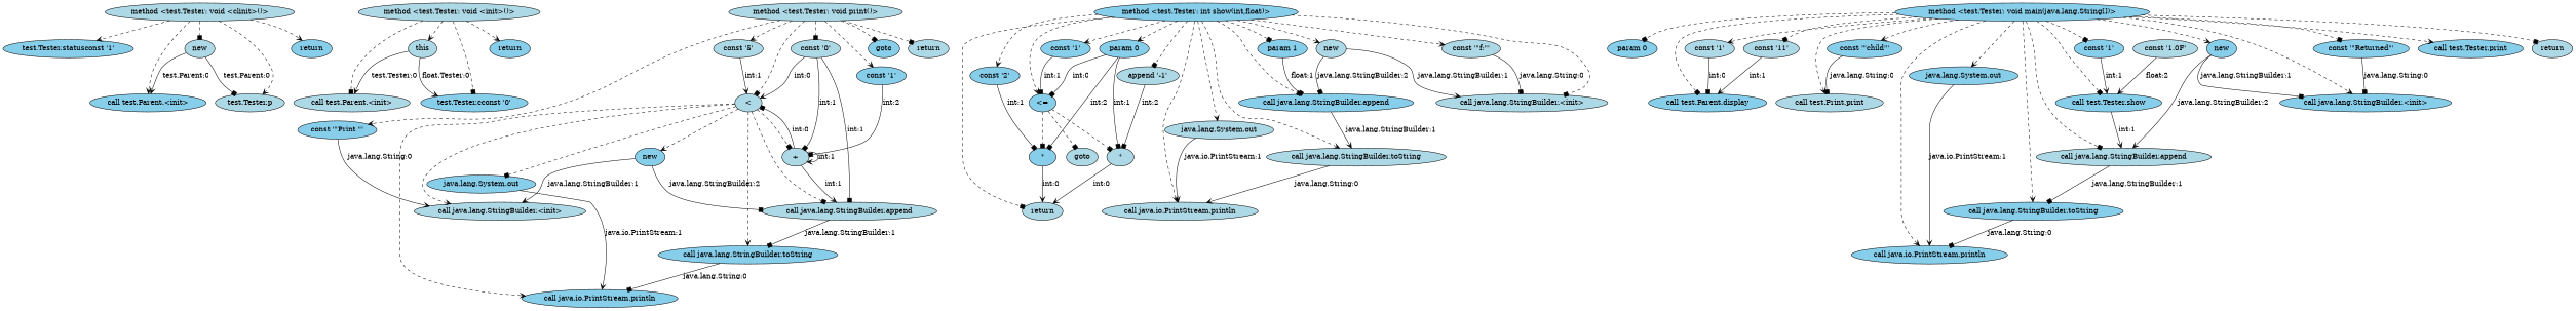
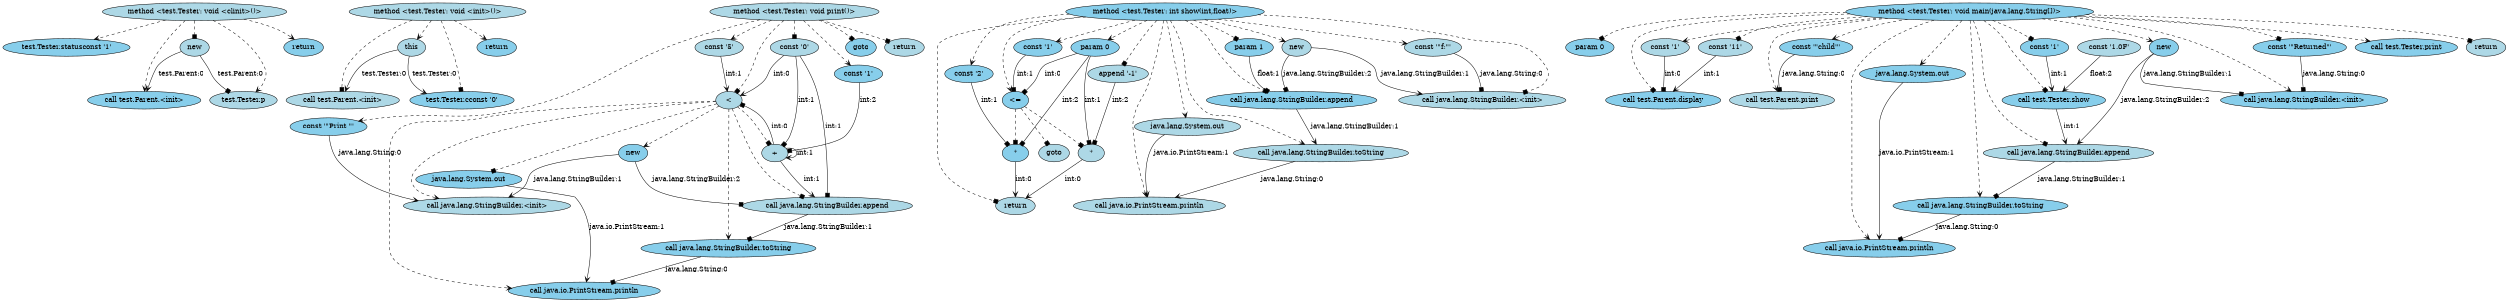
  digraph {
    node [fillcolor=skyblue style=filled]
    edge [arrowhead=vee style=dashed]
    n1 [fillcolor=lightblue label="method <test.Tester: void <clinit>()>"]
    n2 [label="test.Tester.statusconst '1'"]
    n3 [fillcolor=lightblue label=new]
    n4 [label="call test.Parent.<init>"]
    n5 [fillcolor=lightblue label="test.Tester.p"]
    n6 [label=return]
    n7 [fillcolor=lightblue label="method <test.Tester: void <init>()>"]
    n8 [fillcolor=lightblue label=this]
    n9 [fillcolor=lightblue label="call test.Parent.<init>"]
    n10 [label="test.Tester.cconst '0'"]
    n11 [label=return]
    n12 [fillcolor=lightblue label="method <test.Tester: void print()>"]
    n13 [fillcolor=lightblue label="const '0'"]
    n14 [label=goto]
    n15 [label="const '\"Print \"'"]
    n16 [label="const '1'"]
    n17 [fillcolor=lightblue label="<"]
    n18 [fillcolor=lightblue label="const '5'"]
    n19 [fillcolor=lightblue label=return]
    n20 [fillcolor=lightblue label="call java.lang.StringBuilder.append"]
    n21 [fillcolor=lightblue label="+"]
    n22 [fillcolor=lightblue label="call java.lang.StringBuilder.<init>"]
    n23 [label="java.lang.System.out"]
    n24 [label="call java.io.PrintStream.println"]
    n25 [label=new]
    n26 [label="call java.lang.StringBuilder.toString"]
    n27 [label="method <test.Tester: int show(int,float)>"]
    n28 [label="param 0"]
    n29 [label="param 1"]
    n30 [label="<="]
    n31 [label="const '1'"]
    n32 [label="const '2'"]
    n33 [fillcolor=lightblue label="append '-1'"]
    n34 [fillcolor=lightblue label="java.lang.System.out"]
    n35 [fillcolor=lightblue label=new]
    n36 [fillcolor=lightblue label="call java.lang.StringBuilder.<init>"]
    n37 [fillcolor=lightblue label="const '\"f:\"'"]
    n38 [label="call java.lang.StringBuilder.append"]
    n39 [fillcolor=lightblue label="call java.lang.StringBuilder.toString"]
    n40 [fillcolor=lightblue label="call java.io.PrintStream.println"]
    n41 [fillcolor=lightblue label=return]
    n42 [label="*"]
    n43 [fillcolor=lightblue label="*"]
    n44 [fillcolor=lightblue label=goto]
    n45 [label="method <test.Tester: void main(java.lang.String[])>"]
    n46 [label="param 0"]
    n47 [label="call test.Parent.display"]
    n48 [fillcolor=lightblue label="const '1'"]
    n49 [fillcolor=lightblue label="const '11'"]
-   n50 [fillcolor=lightblue label="call test.Print.print"]
+   n50 [fillcolor=lightblue label="call test.Parent.print"]
    n51 [label="const '\"child\"'"]
    n52 [label="call test.Tester.show"]
    n53 [label="const '1'"]
    n54 [label="call test.Tester.print"]
    n55 [label="java.lang.System.out"]
    n56 [label=new]
    n57 [label="call java.lang.StringBuilder.<init>"]
    n58 [label="const '\"Returned\"'"]
    n59 [fillcolor=lightblue label="call java.lang.StringBuilder.append"]
    n60 [label="call java.lang.StringBuilder.toString"]
    n61 [label="call java.io.PrintStream.println"]
    n62 [fillcolor=lightblue label=return]
    n63 [fillcolor=lightblue label="const '1.0F'"]
    n1 -> n2
    n1 -> n3 [arrowhead=box]
    n1 -> n4
    n1 -> n5
    n1 -> n6
    n3 -> n4 [label="test.Parent:0" style=""]
    n3 -> n5 [arrowhead=box label="test.Parent:0" style=""]
    n7 -> n8
    n7 -> n9 [arrowhead=box]
    n7 -> n10 [arrowhead=box]
    n7 -> n11
    n8 -> n9 [label="test.Tester:0" style=""]
-   n8 -> n10 [label="float.Tester:0" style=""]
+   n8 -> n10 [label="test.Tester:0" style=""]
    n12 -> n13 [arrowhead=box]
    n12 -> n14 [arrowhead=box]
    n12 -> n15
    n12 -> n16
    n12 -> n17 [arrowhead=box]
    n12 -> n18
    n12 -> n19 [arrowhead=box]
    n13 -> n17 [label="int:0" style=""]
    n13 -> n20 [arrowhead=box label="int:1" style=""]
    n13 -> n21 [arrowhead=box label="int:1" style=""]
    n15 -> n22 [label="java.lang.String:0" style=""]
    n16 -> n21 [arrowhead=box label="int:2" style=""]
    n17 -> n20 [arrowhead=box]
    n17 -> n21 [arrowhead=box]
    n17 -> n22
    n17 -> n23 [arrowhead=box]
    n17 -> n24
    n17 -> n25
    n17 -> n26
    n18 -> n17 [label="int:1" style=""]
    n20 -> n26 [arrowhead=box label="java.lang.StringBuilder:1" style=""]
    n21 -> n17 [arrowhead=box label="int:0" style=""]
    n21 -> n20 [label="int:1" style=""]
    n21 -> n21 [label="int:1" style=""]
    n23 -> n24 [label="java.io.PrintStream:1" style=""]
    n25 -> n20 [arrowhead=box label="java.lang.StringBuilder:2" style=""]
    n25 -> n22 [label="java.lang.StringBuilder:1" style=""]
    n26 -> n24 [arrowhead=box label="java.lang.String:0" style=""]
    n27 -> n28
    n27 -> n29 [arrowhead=box]
    n27 -> n30
    n27 -> n31
    n27 -> n32
    n27 -> n33 [arrowhead=box]
    n27 -> n34
    n27 -> n35
    n27 -> n36 [arrowhead=box]
    n27 -> n37
    n27 -> n38 [arrowhead=box]
    n27 -> n39
    n27 -> n40
    n27 -> n41 [arrowhead=box]
    n28 -> n30 [arrowhead=box label="int:0" style=""]
    n28 -> n42 [arrowhead=box label="int:2" style=""]
    n28 -> n43 [arrowhead=box label="int:1" style=""]
    n29 -> n38 [arrowhead=box label="float:1" style=""]
    n30 -> n42 [arrowhead=box]
    n30 -> n43 [arrowhead=box]
    n30 -> n44 [arrowhead=box]
    n31 -> n30 [arrowhead=box label="int:1" style=""]
    n32 -> n42 [arrowhead=box label="int:1" style=""]
    n33 -> n43 [arrowhead=box label="int:2" style=""]
    n34 -> n40 [label="java.io.PrintStream:1" style=""]
    n35 -> n36 [label="java.lang.StringBuilder:1" style=""]
    n35 -> n38 [arrowhead=box label="java.lang.StringBuilder:2" style=""]
    n37 -> n36 [arrowhead=box label="java.lang.String:0" style=""]
    n38 -> n39 [label="java.lang.StringBuilder:1" style=""]
    n39 -> n40 [label="java.lang.String:0" style=""]
    n42 -> n41 [label="int:0" style=""]
    n43 -> n41 [label="int:0" style=""]
    n45 -> n46 [arrowhead=box]
    n45 -> n47 [arrowhead=box]
    n45 -> n48
    n45 -> n49 [arrowhead=box]
    n45 -> n50
    n45 -> n51
    n45 -> n52 [arrowhead=box]
    n45 -> n53 [arrowhead=box]
    n45 -> n54
    n45 -> n55
    n45 -> n56
    n45 -> n57
    n45 -> n58 [arrowhead=box]
    n45 -> n59 [arrowhead=box]
    n45 -> n60
    n45 -> n61
    n45 -> n62 [arrowhead=box]
    n48 -> n47 [arrowhead=box label="int:0" style=""]
    n49 -> n47 [label="int:1" style=""]
    n51 -> n50 [arrowhead=box label="java.lang.String:0" style=""]
    n52 -> n59 [label="int:1" style=""]
    n53 -> n52 [label="int:1" style=""]
    n55 -> n61 [label="java.io.PrintStream:1" style=""]
    n56 -> n57 [arrowhead=box label="java.lang.StringBuilder:1" style=""]
    n56 -> n59 [label="java.lang.StringBuilder:2" style=""]
    n58 -> n57 [arrowhead=box label="java.lang.String:0" style=""]
    n59 -> n60 [arrowhead=box label="java.lang.StringBuilder:1" style=""]
    n60 -> n61 [arrowhead=box label="java.lang.String:0" style=""]
    n63 -> n52 [label="float:2" style=""]
  }
